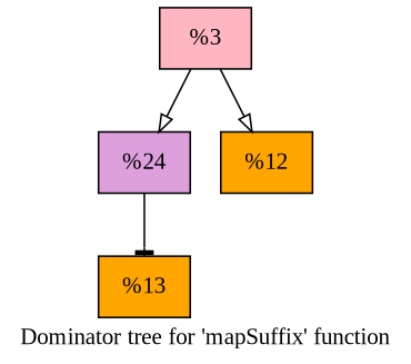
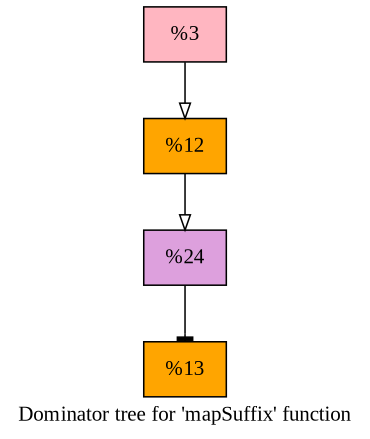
  digraph {
    fontname="Liberation Serif"
    label="Dominator tree for 'mapSuffix' function"
    node [fillcolor=orange fontname="Liberation Serif" shape=record style=filled]
    edge [arrowhead=onormal fontname="Liberation Serif"]
    n1 [fillcolor=lightpink label="{%3}"]
    n2 [fillcolor=plum label="{%24}"]
    n3 [label="{%12}"]
    n4 [label="{%13}"]
-   n1 -> n2
+   n3 -> n2
    n1 -> n3
    n2 -> n4 [arrowhead=tee]
  }
